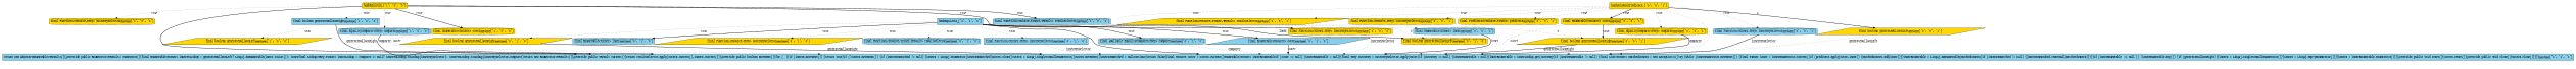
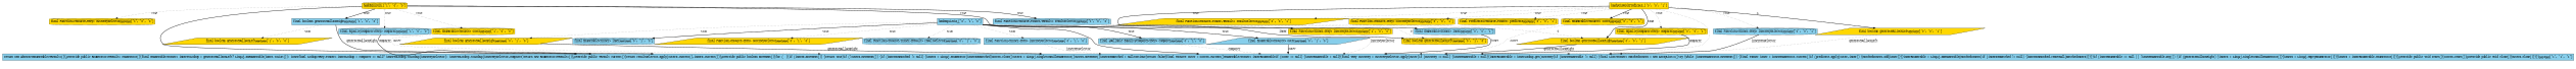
  digraph {
    fontname="Courier Prime"
    node [fillcolor=gold fontname="Courier Prime" shape=cylinder style=filled]
    edge [fontname="Courier Prime" style=dotted]
    n1 [label="final Function1<TSource,TKey> outerKeySelector@@@2@@@['1', '0', '0']"]
    n2 [label="final Function2<TSource,TInner,TResult> resultSelector@@@2@@@['0', '0', '1']" shape=parallelogram]
    n3 [fillcolor=skyblue label="final Enumerable<TInner> inner@@@2@@@['0', '0', '1']"]
    n4 [fillcolor=skyblue label="return new AbstractEnumerable<TResult>(){@Override public Enumerator<TResult> enumerator(){final Enumerable<TInner> innerToLookUp = generateNullsOnLeft? Linq4j.asEnumerable(inner.toList()): innerfinal Lookup<TKey,TInner> innerLookup = comparer == null? innerToLookUp.toLookup(innerKeySelector): innerToLookUp.toLookup(innerKeySelector,comparer)return new Enumerator<TResult>(){@Override public TResult current(){return resultSelector.apply(outers.current(),inners.current())}@Override public boolean moveNext(){for (  ){if (inners.moveNext()) {return true}if (!outers.moveNext()) {if (innersUnmatched != null) {inners = Linq4j.enumerator(innersUnmatched)outers.close()outers = Linq4j.singletonNullEnumerator()outers.moveNext()innersUnmatched = nullcontinue}return false}final TSource outer = outers.current()Enumerable<TInner> innerEnumerableif (outer == null) {innerEnumerable = null}{final TKey outerKey = outerKeySelector.apply(outer)if (outerKey == null) {innerEnumerable = null}{innerEnumerable = innerLookup.get(outerKey)if (innerEnumerable != null) {final List<TInner> matchedInners = new ArrayList<>()try {while (innerEnumerator.moveNext()) {final TInner inner = innerEnumerator.current()if (predicate.apply(outer,inner)) {matchedInners.add(inner)}}}innerEnumerable = Linq4j.asEnumerable(matchedInners)if (innersUnmatched != null) {innersUnmatched.removeAll(matchedInners)}}}}if (innerEnumerable == null || !innerEnumerable.any()) {if (generateNullsOnRight) {inners = Linq4j.singletonNullEnumerator()}{inners = Linq4j.emptyEnumerator()}}{inners = innerEnumerable.enumerator()}}}@Override public void reset(){outers.reset()}@Override public void close(){outers.close()}}}}@@@3@@@['1', '1', '1']" shape=box]
    n5 [label="final Function1<TSource,TKey> outerKeySelector@@@2@@@['0', '0', '1']"]
    n6 [label="final Enumerable<TSource> outer@@@2@@@['0', '0', '1']"]
    n7 [label="final EqualityComparer<TKey> comparer@@@2@@@['0', '0', '1']"]
    n8 [label="final boolean generateNullsOnRight@@@2@@@['0', '1', '0']" shape=parallelogram]
    n9 [label="hashEquiJoin_['1', '0', '0']"]
    n10 [fillcolor=skyblue label="final Function2<TSource,TInner,TResult> resultSelector@@@2@@@['1', '0', '0']"]
    n11 [fillcolor=skyblue label="final boolean generateNullsOnRight@@@2@@@['1', '0', '0']" shape=box]
    n12 [fillcolor=skyblue label="final EqualityComparer<TKey> comparer@@@2@@@['1', '0', '0']"]
    n13 [label="final Enumerable<TSource> outer@@@2@@@['1', '0', '0']"]
    n14 [label="final Function1<TInner,TKey> innerKeySelector@@@2@@@['1', '0', '0']"]
    n15 [label="final boolean generateNullsOnRight@@@2@@@['0', '0', '1']" shape=parallelogram]
    n16 [label="final boolean generateNullsOnLeft@@@2@@@['0', '1', '0']"]
    n17 [label="final boolean generateNullsOnLeft@@@2@@@['1', '0', '0']" shape=parallelogram]
    n18 [label="hashJoinWithPredicate_['0', '0', '1']" shape=box]
    n19 [label="final Predicate2<TSource,TInner> predicate@@@2@@@['0', '0', '1']"]
    n20 [fillcolor=skyblue label="final Function1<TInner,TKey> innerKeySelector@@@2@@@['0', '0', '1']"]
    n21 [label="final boolean generateNullsOnLeft@@@2@@@['0', '0', '1']" shape=parallelogram]
    n22 [fillcolor=skyblue label="final Function1<TInner,TKey> innerKeySelector@@@2@@@['0', '1', '0']" shape=box]
    n23 [fillcolor=skyblue label="final Enumerable<TInner> inner@@@2@@@['0', '1', '0']"]
    n24 [fillcolor=skyblue label="hashEquiJoin_['0', '1', '0']" shape=box]
    n25 [label="final Function1<TSource,TKey> outerKeySelector@@@2@@@['0', '1', '0']" shape=parallelogram]
    n26 [fillcolor=skyblue label="final Function2<TSource,TInner,TResult> resultSelector@@@2@@@['0', '1', '0']"]
    n27 [fillcolor=skyblue label="final @Nullable EqualityComparer<TKey> comparer@@@2@@@['0', '1', '0']"]
    n28 [fillcolor=skyblue label="final Enumerable<TSource> outer@@@2@@@['0', '1', '0']" shape=parallelogram]
    n3 -> n4 [label=inner style=bold]
    n6 -> n4 [label=outer]
    n7 -> n4 [label=comparer style=bold]
    n8 -> n4 [label=generateNullsOnRight style=bold]
    n9 -> n1 [label=true]
    n9 -> n4 [style=bold]
    n9 -> n10 [label=true style=bold]
-   n9 -> n11 [label=true]
+   n9 -> n11 [label=true style=bold]
    n9 -> n12 [label=true]
-   n9 -> n13 [label=true style=bold]
+   n9 -> n13 [label=true]
    n9 -> n14 [label=true style=bold]
    n10 -> n15 [label=0]
    n10 -> n16 [label=0]
    n11 -> n4 [label=generateNullsOnRight style=bold]
    n11 -> n17 [label=true]
    n12 -> n4 [label=comparer style=bold]
    n13 -> n4 [label=outer]
    n14 -> n4 [label=innerKeySelector]
    n15 -> n4 [label=generateNullsOnRight style=bold]
    n18 -> n2 [label=true]
-   n18 -> n3 [label=true]
+   n18 -> n3 [label=true style=bold]
    n18 -> n4
    n18 -> n5 [label=true]
    n18 -> n6 [label=true style=bold]
    n18 -> n7 [label=true]
-   n6 -> n15 [label=true style=bold]
+   n18 -> n15 [label=true style=bold]
    n18 -> n19 [label=true]
    n18 -> n20 [label=true]
    n18 -> n21 [label=0 style=bold]
    n20 -> n4 [label=innerKeySelector style=bold]
    n21 -> n4 [label=generateNullsOnLeft]
    n22 -> n4 [label=innerKeySelector]
    n24 -> n4 [style=bold]
    n24 -> n8 [label=true]
    n24 -> n16 [label=inner style=bold]
    n24 -> n22 [label=true]
    n24 -> n23 [label=true style=bold]
    n24 -> n25 [label=true]
    n24 -> n26 [label=true]
    n24 -> n27 [label=true style=bold]
    n24 -> n28 [label=true style=bold]
    n27 -> n4 [label=comparer]
    n28 -> n4 [label=outer style=bold]
  }
